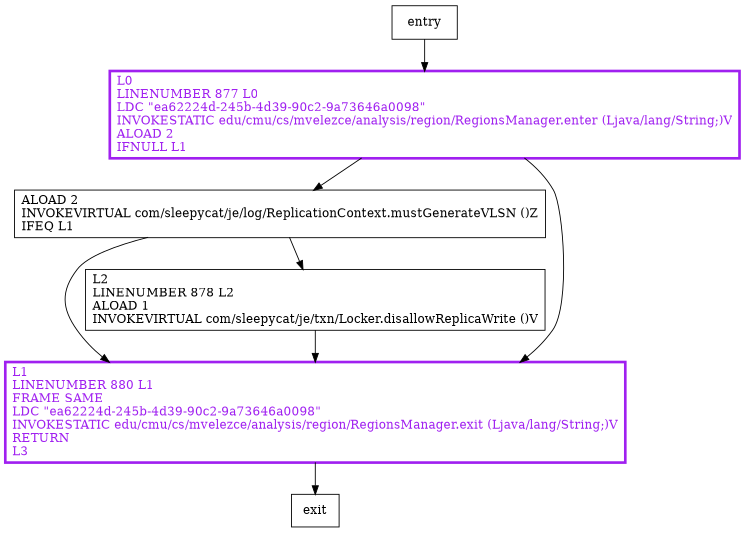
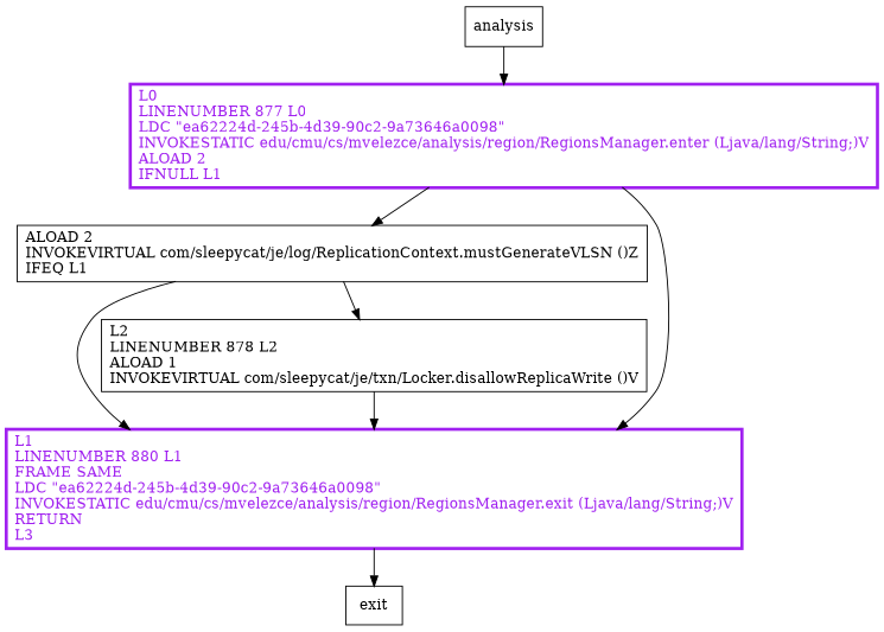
  digraph {
    node [shape=record]
    n1 [label="ALOAD 2\lINVOKEVIRTUAL com/sleepycat/je/log/ReplicationContext.mustGenerateVLSN ()Z\lIFEQ L1\l"]
    n2 [color=purple fontcolor=purple label="L1\lLINENUMBER 880 L1\lFRAME SAME\lLDC \"ea62224d-245b-4d39-90c2-9a73646a0098\"\lINVOKESTATIC edu/cmu/cs/mvelezce/analysis/region/RegionsManager.exit (Ljava/lang/String;)V\lRETURN\lL3\l" penwidth=3]
    n3 [label="L2\lLINENUMBER 878 L2\lALOAD 1\lINVOKEVIRTUAL com/sleepycat/je/txn/Locker.disallowReplicaWrite ()V\l"]
    exit
    n5 [color=purple fontcolor=purple label="L0\lLINENUMBER 877 L0\lLDC \"ea62224d-245b-4d39-90c2-9a73646a0098\"\lINVOKESTATIC edu/cmu/cs/mvelezce/analysis/region/RegionsManager.enter (Ljava/lang/String;)V\lALOAD 2\lIFNULL L1\l" penwidth=3]
-   entry
+   entry [label=analysis]
    n1 -> n2
    n1 -> n3
    n2 -> exit
    n3 -> n2
    n5 -> n1
    n5 -> n2
    entry -> n5
  }
